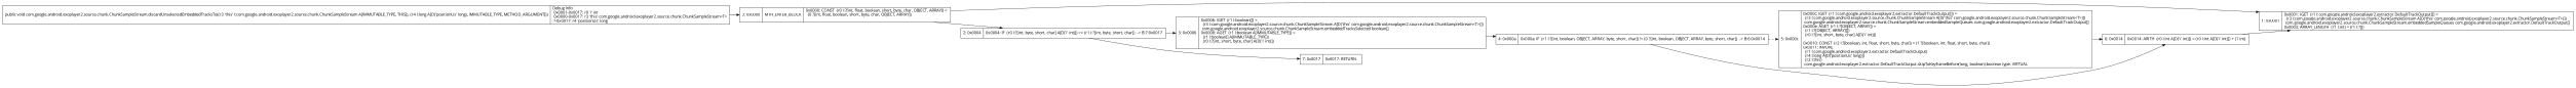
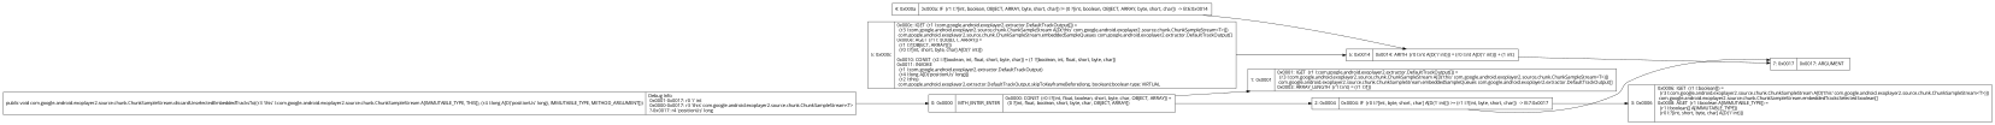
  digraph {
    fontname="Open Sans"
    rankdir=LR
    node [fontname="Open Sans" shape=record]
    edge [fontname="Open Sans"]
-   n1 [label="{0\:\ 0x0000|MTH_ENTER_BLOCK\l|0x0000: CONST  (r0 I:?[int, float, boolean, short, byte, char, OBJECT, ARRAY]) = \l  (0 ?[int, float, boolean, short, byte, char, OBJECT, ARRAY])\l \l}"]
+   n1 [label="{0\:\ 0x0000|MTH_ENTER_ENTER\l|0x0000: CONST  (r0 I:?[int, float, boolean, short, byte, char, OBJECT, ARRAY]) = \l  (0 ?[int, float, boolean, short, byte, char, OBJECT, ARRAY])\l \l}"]
    n2 [label="{1\:\ 0x0001|0x0001: IGET  (r1 I:com.google.android.exoplayer2.extractor.DefaultTrackOutput[]) = \l  (r3 I:com.google.android.exoplayer2.source.chunk.ChunkSampleStream A[D('this' com.google.android.exoplayer2.source.chunk.ChunkSampleStream\<T\>)])\l com.google.android.exoplayer2.source.chunk.ChunkSampleStream.embeddedSampleQueues com.google.android.exoplayer2.extractor.DefaultTrackOutput[] \l0x0003: ARRAY_LENGTH  (r1 I:int) = (r1 I:?[]) \l}"]
    n3 [label="{2\:\ 0x0004|0x0004: IF  (r0 I:?[int, byte, short, char] A[D('i' int)]) \>= (r1 I:?[int, byte, short, char])  \-\> B:7:0x0017 \l}"]
    n4 [label="{3\:\ 0x0006|0x0006: IGET  (r1 I:boolean[]) = \l  (r3 I:com.google.android.exoplayer2.source.chunk.ChunkSampleStream A[D('this' com.google.android.exoplayer2.source.chunk.ChunkSampleStream\<T\>)])\l com.google.android.exoplayer2.source.chunk.ChunkSampleStream.embeddedTracksSelected boolean[] \l0x0008: AGET  (r1 I:boolean A[IMMUTABLE_TYPE]) = \l  (r1 I:boolean[] A[IMMUTABLE_TYPE])\l  (r0 I:?[int, short, byte, char] A[D('i' int)])\l \l}"]
-   n5 [label="{7\:\ 0x0017|0x0017: RETURN   \l}"]
+   n5 [label="{7\:\ 0x0017|0x0017: ARGUMENT   \l}"]
    n6 [label="{4\:\ 0x000a|0x000a: IF  (r1 I:?[int, boolean, OBJECT, ARRAY, byte, short, char]) != (0 ?[int, boolean, OBJECT, ARRAY, byte, short, char])  \-\> B:6:0x0014 \l}"]
    n7 [label="{5\:\ 0x000c|0x000c: IGET  (r1 I:com.google.android.exoplayer2.extractor.DefaultTrackOutput[]) = \l  (r3 I:com.google.android.exoplayer2.source.chunk.ChunkSampleStream A[D('this' com.google.android.exoplayer2.source.chunk.ChunkSampleStream\<T\>)])\l com.google.android.exoplayer2.source.chunk.ChunkSampleStream.embeddedSampleQueues com.google.android.exoplayer2.extractor.DefaultTrackOutput[] \l0x000e: AGET  (r1 I:?[OBJECT, ARRAY]) = \l  (r1 I:?[OBJECT, ARRAY][])\l  (r0 I:?[int, short, byte, char] A[D('i' int)])\l \l0x0010: CONST  (r2 I:?[boolean, int, float, short, byte, char]) = (1 ?[boolean, int, float, short, byte, char]) \l0x0011: INVOKE  \l  (r1 I:com.google.android.exoplayer2.extractor.DefaultTrackOutput)\l  (r4 I:long A[D('positionUs' long)])\l  (r2 I:this)\l com.google.android.exoplayer2.extractor.DefaultTrackOutput.skipToKeyframeBefore(long, boolean):boolean type: VIRTUAL \l}"]
    n8 [label="{6\:\ 0x0014|0x0014: ARITH  (r0 I:int A[D('i' int)]) = (r0 I:int A[D('i' int)]) + (1 int) \l}"]
    n9 [label="{public void com.google.android.exoplayer2.source.chunk.ChunkSampleStream.discardUnselectedEmbeddedTracksTo((r3 'this' I:com.google.android.exoplayer2.source.chunk.ChunkSampleStream A[IMMUTABLE_TYPE, THIS]), (r4 I:long A[D('positionUs' long), IMMUTABLE_TYPE, METHOD_ARGUMENT]))  | Debug Info:\l  0x0001\-0x0017: r0 'i' int\l  0x0000\-0x0017: r3 'this' com.google.android.exoplayer2.source.chunk.ChunkSampleStream\<T\>\l  ?\-0x0017: r4 'positionUs' long\l}"]
    n1 -> n2
    n1 -> n3
    n3 -> n4 [style=solid]
    n3 -> n5
-   n4 -> n6
-   n6 -> n7 [style=dashed]
    n6 -> n8
    n7 -> n8
-   n8 -> n2
+   n8 -> n5
    n9 -> n1
  }
